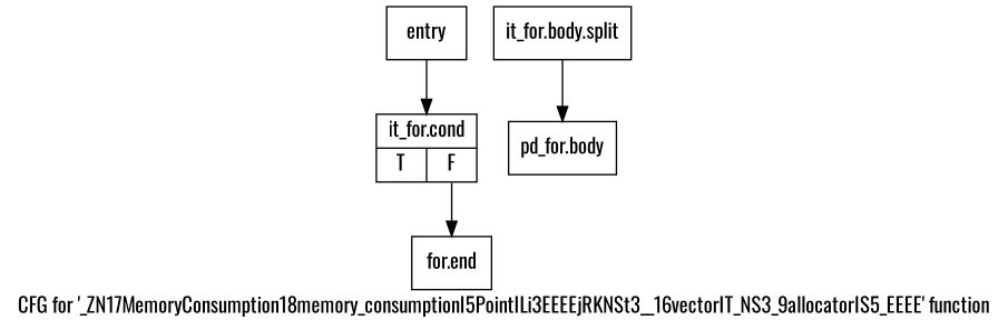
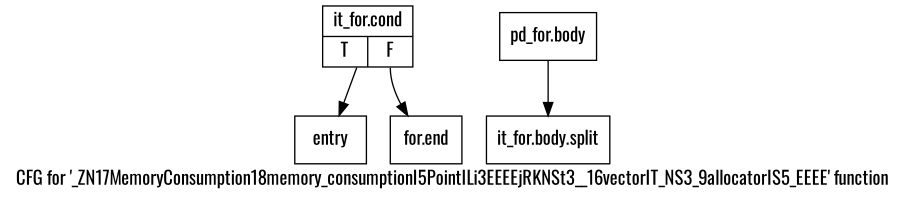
  digraph {
    fontname=Oswald
    label="CFG for '_ZN17MemoryConsumption18memory_consumptionI5PointILi3EEEEjRKNSt3__16vectorIT_NS3_9allocatorIS5_EEEE' function"
    node [fontname=Oswald shape=record]
    edge [fontname=Oswald]
    n1 [label="{entry}"]
    n2 [label="{it_for.cond|{<s0>T|<s1>F}}"]
    n3 [label="{for.end}"]
    n4 [label="{pd_for.body}"]
    n5 [label="{it_for.body.split}"]
-   n1 -> n2
+   n2 -> n1
    n2 -> n3 [tailport=s1]
-   n5 -> n4
+   n4 -> n5
  }
